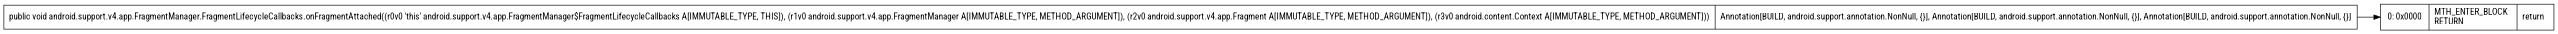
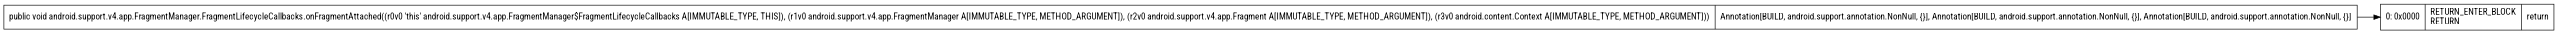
  digraph {
    rankdir=LR
    fontname="Roboto Condensed"
    node [shape=record fontname="Roboto Condensed"]
-   n1 [label="{0\:\ 0x0000|MTH_ENTER_BLOCK\lRETURN\l|return\l}"]
+   n1 [label="{0\:\ 0x0000|RETURN_ENTER_BLOCK\lRETURN\l|return\l}"]
    n2 [label="{public void android.support.v4.app.FragmentManager.FragmentLifecycleCallbacks.onFragmentAttached((r0v0 'this' android.support.v4.app.FragmentManager$FragmentLifecycleCallbacks A[IMMUTABLE_TYPE, THIS]), (r1v0 android.support.v4.app.FragmentManager A[IMMUTABLE_TYPE, METHOD_ARGUMENT]), (r2v0 android.support.v4.app.Fragment A[IMMUTABLE_TYPE, METHOD_ARGUMENT]), (r3v0 android.content.Context A[IMMUTABLE_TYPE, METHOD_ARGUMENT]))  | Annotation[BUILD, android.support.annotation.NonNull, \{\}], Annotation[BUILD, android.support.annotation.NonNull, \{\}], Annotation[BUILD, android.support.annotation.NonNull, \{\}]\l}"]
    n2 -> n1 [fontname="Roboto Condensed"]
  }
